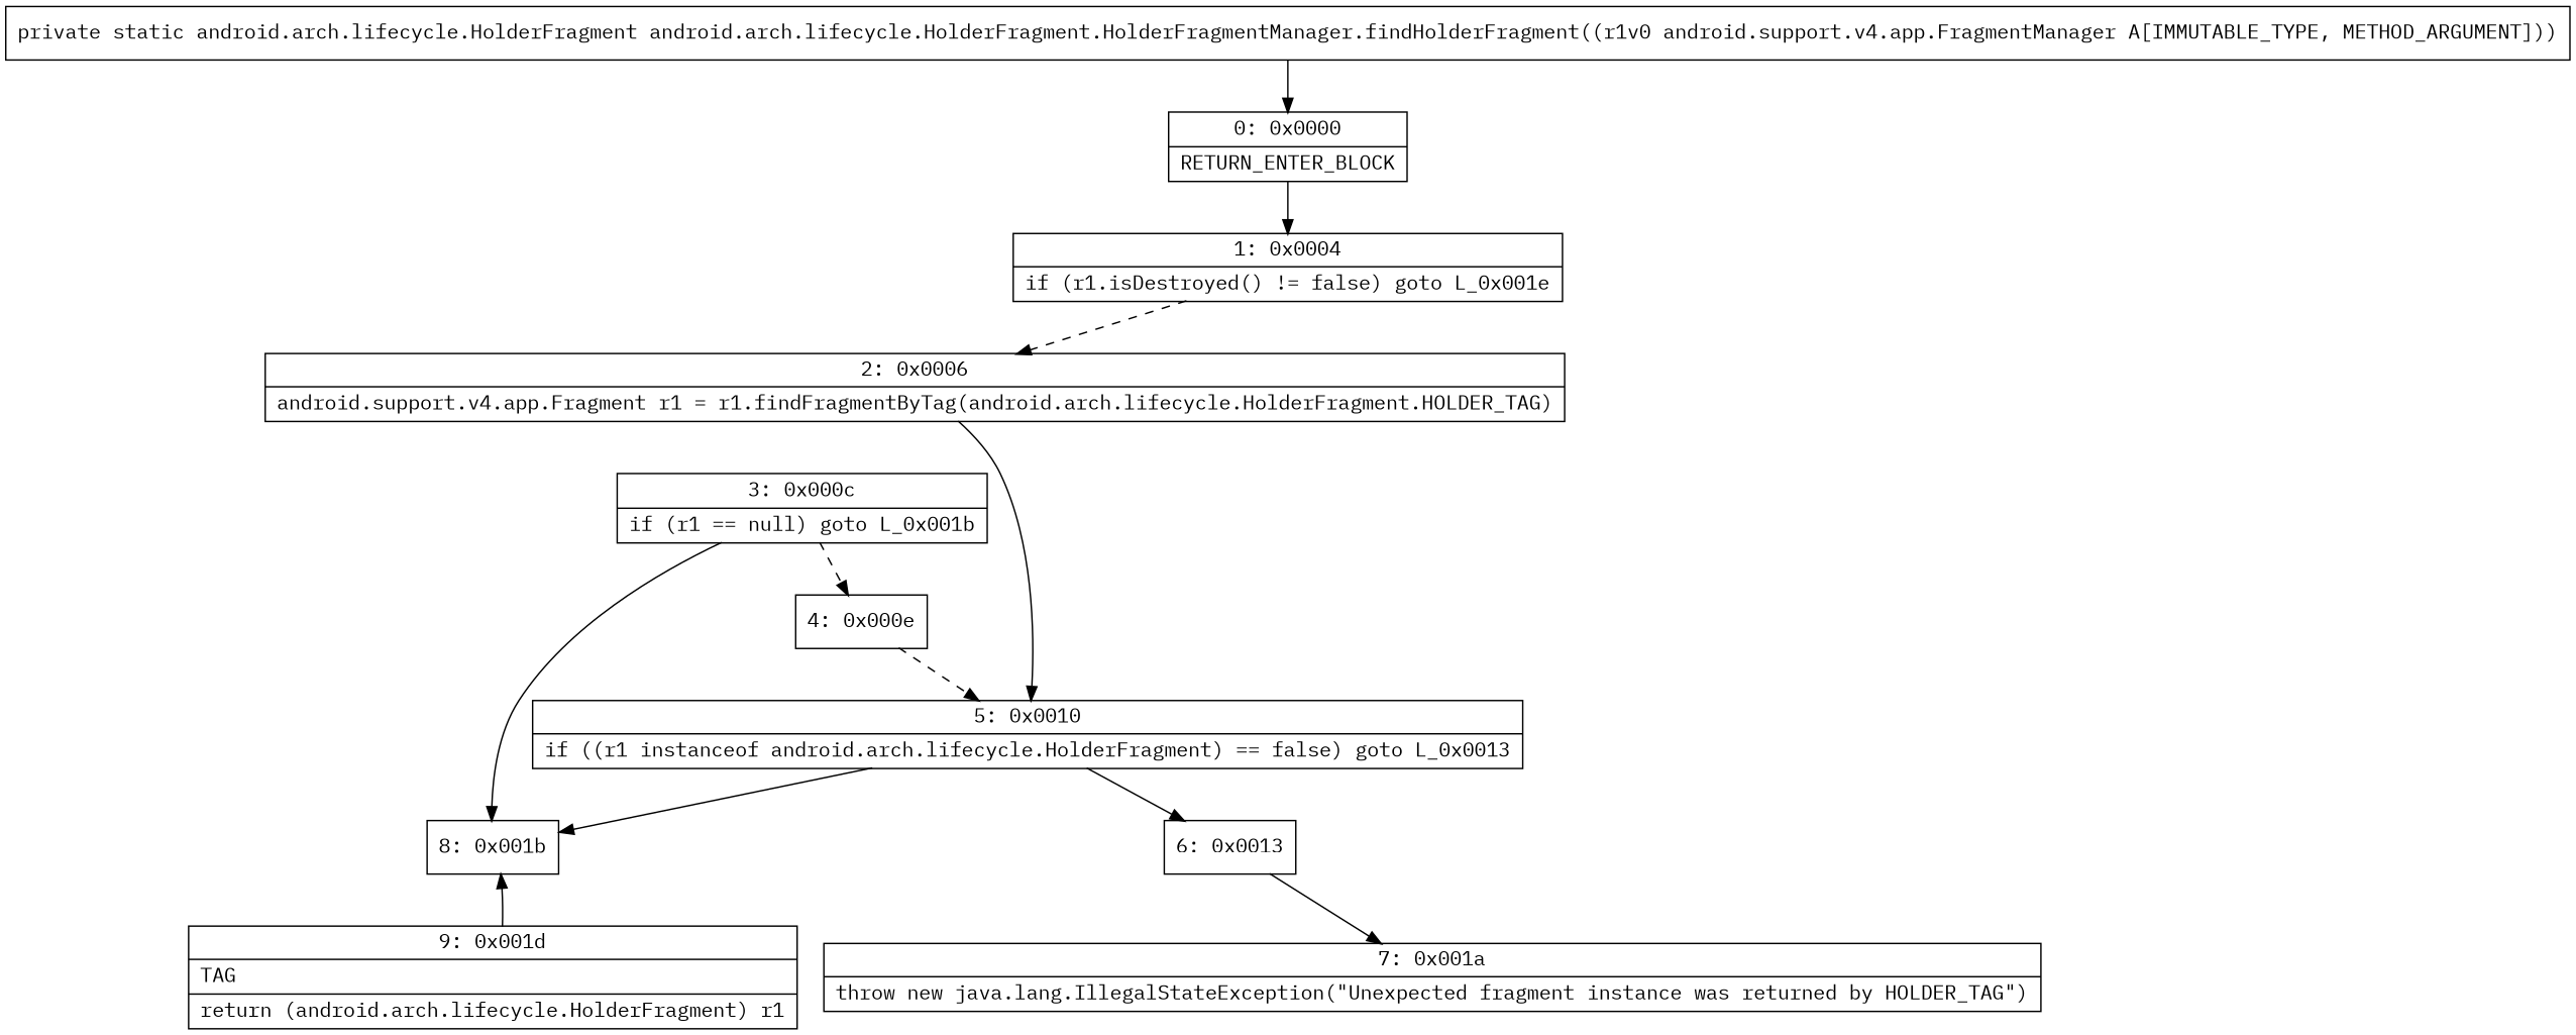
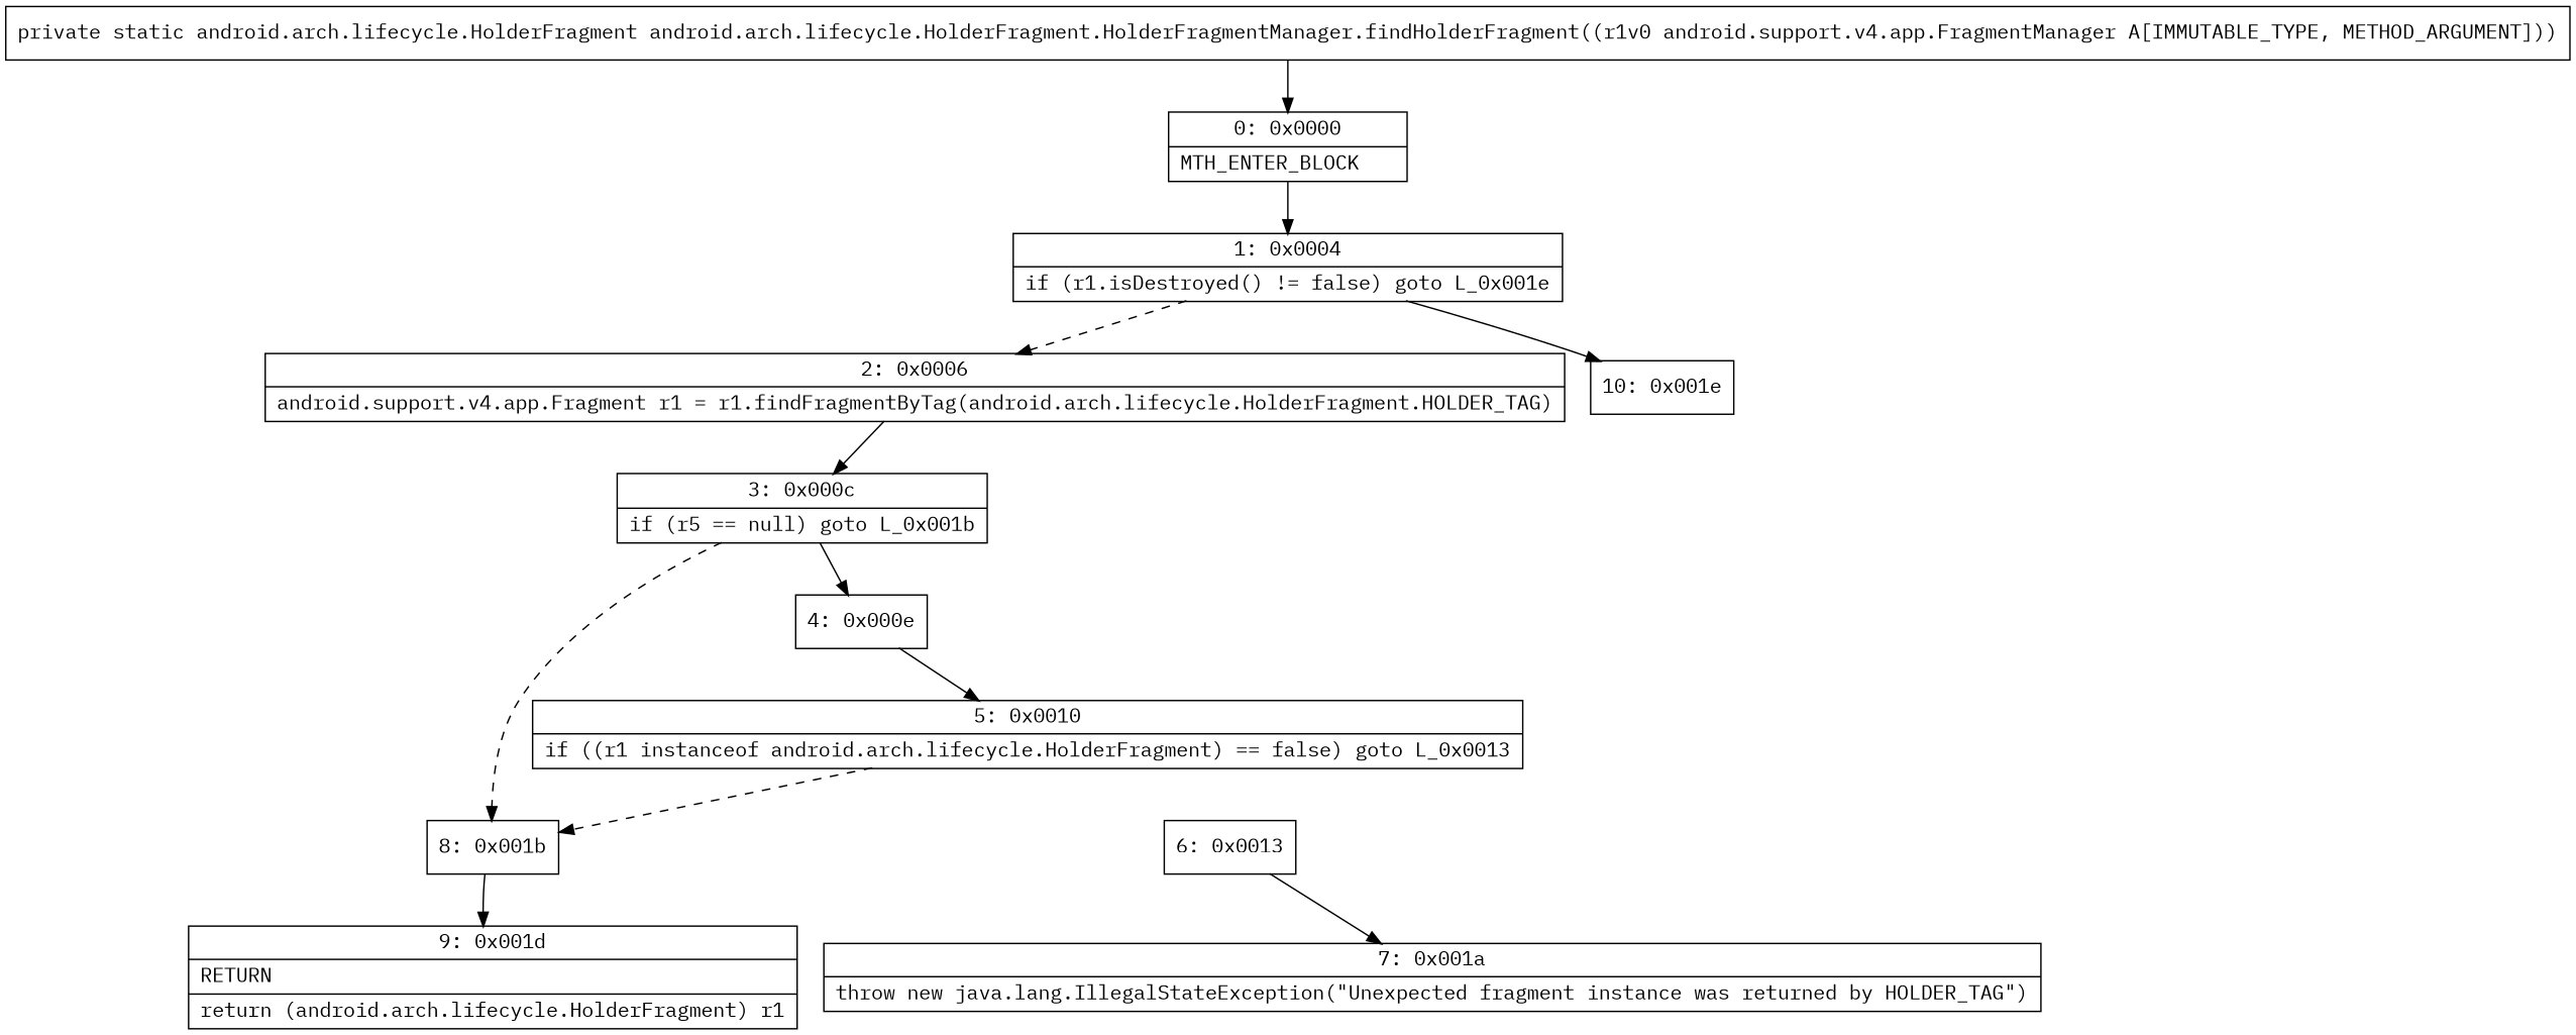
  digraph {
    fontname="IBM Plex Mono"
    node [fontname="IBM Plex Mono" shape=record]
    edge [fontname="IBM Plex Mono"]
-   n1 [label="{0\:\ 0x0000|RETURN_ENTER_BLOCK\l}"]
+   n1 [label="{0\:\ 0x0000|MTH_ENTER_BLOCK\l}"]
    n2 [label="{1\:\ 0x0004|if (r1.isDestroyed() != false) goto L_0x001e\l}"]
    n3 [label="{2\:\ 0x0006|android.support.v4.app.Fragment r1 = r1.findFragmentByTag(android.arch.lifecycle.HolderFragment.HOLDER_TAG)\l}"]
-   n5 [label="{3\:\ 0x000c|if (r1 == null) goto L_0x001b\l}"]
+   n4 [label="{10\:\ 0x001e}"]
+   n5 [label="{3\:\ 0x000c|if (r5 == null) goto L_0x001b\l}"]
    n6 [label="{4\:\ 0x000e}"]
    n7 [label="{8\:\ 0x001b}"]
    n8 [label="{5\:\ 0x0010|if ((r1 instanceof android.arch.lifecycle.HolderFragment) == false) goto L_0x0013\l}"]
-   n9 [label="{9\:\ 0x001d|TAG\l|return (android.arch.lifecycle.HolderFragment) r1\l}"]
+   n9 [label="{9\:\ 0x001d|RETURN\l|return (android.arch.lifecycle.HolderFragment) r1\l}"]
    n10 [label="{6\:\ 0x0013}"]
    n11 [label="{7\:\ 0x001a|throw new java.lang.IllegalStateException(\"Unexpected fragment instance was returned by HOLDER_TAG\")\l}"]
    n12 [label="{private static android.arch.lifecycle.HolderFragment android.arch.lifecycle.HolderFragment.HolderFragmentManager.findHolderFragment((r1v0 android.support.v4.app.FragmentManager A[IMMUTABLE_TYPE, METHOD_ARGUMENT])) }"]
    n1 -> n2
    n2 -> n3 [style=dashed]
-   n3 -> n8
-   n5 -> n6 [style=dashed]
-   n5 -> n7
-   n6 -> n8 [style=dashed]
-   n9 -> n7
-   n8 -> n7 [style=solid]
-   n8 -> n10
+   n2 -> n4
+   n3 -> n5
+   n5 -> n6 [style=solid]
+   n5 -> n7 [style=dashed]
+   n6 -> n8
+   n7 -> n9
+   n8 -> n7 [style=dashed]
    n10 -> n11
    n12 -> n1
  }
